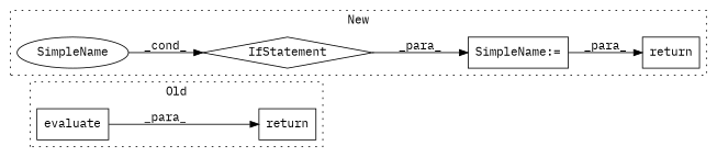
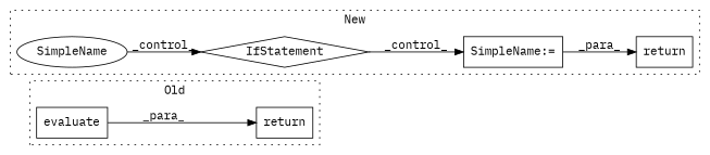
  digraph {
    fontname="IBM Plex Mono"
    rankdir=LR
    node [a=41 fontname="IBM Plex Mono" l=7 shape=box]
    edge [fontname="IBM Plex Mono"]
    n1 [a=32 l=10 label=evaluate s=4228]
    n2 [label=return s=4198]
    n3 [label=return s=5003]
    n4 [a=7 l=1 label="SimpleName:=" s=4918]
    n5 [a=25 l="4,2" label=IfStatement s="4852,4888" shape=diamond]
    n6 [a=42 label=SimpleName shape=ellipse l=""]
    subgraph cluster_1 {
      label=Old
      style=dotted
      n1
      n2
    }
    subgraph cluster_2 {
      label=New
      style=dotted
      n3
      n4
      n5
      n6
    }
    n1 -> n2 [label=_para_]
    n4 -> n3 [label=_para_]
-   n5 -> n4 [label=_para_]
-   n6 -> n5 [label=_cond_]
+   n5 -> n4 [label=_control_]
+   n6 -> n5 [label=_control_]
  }
